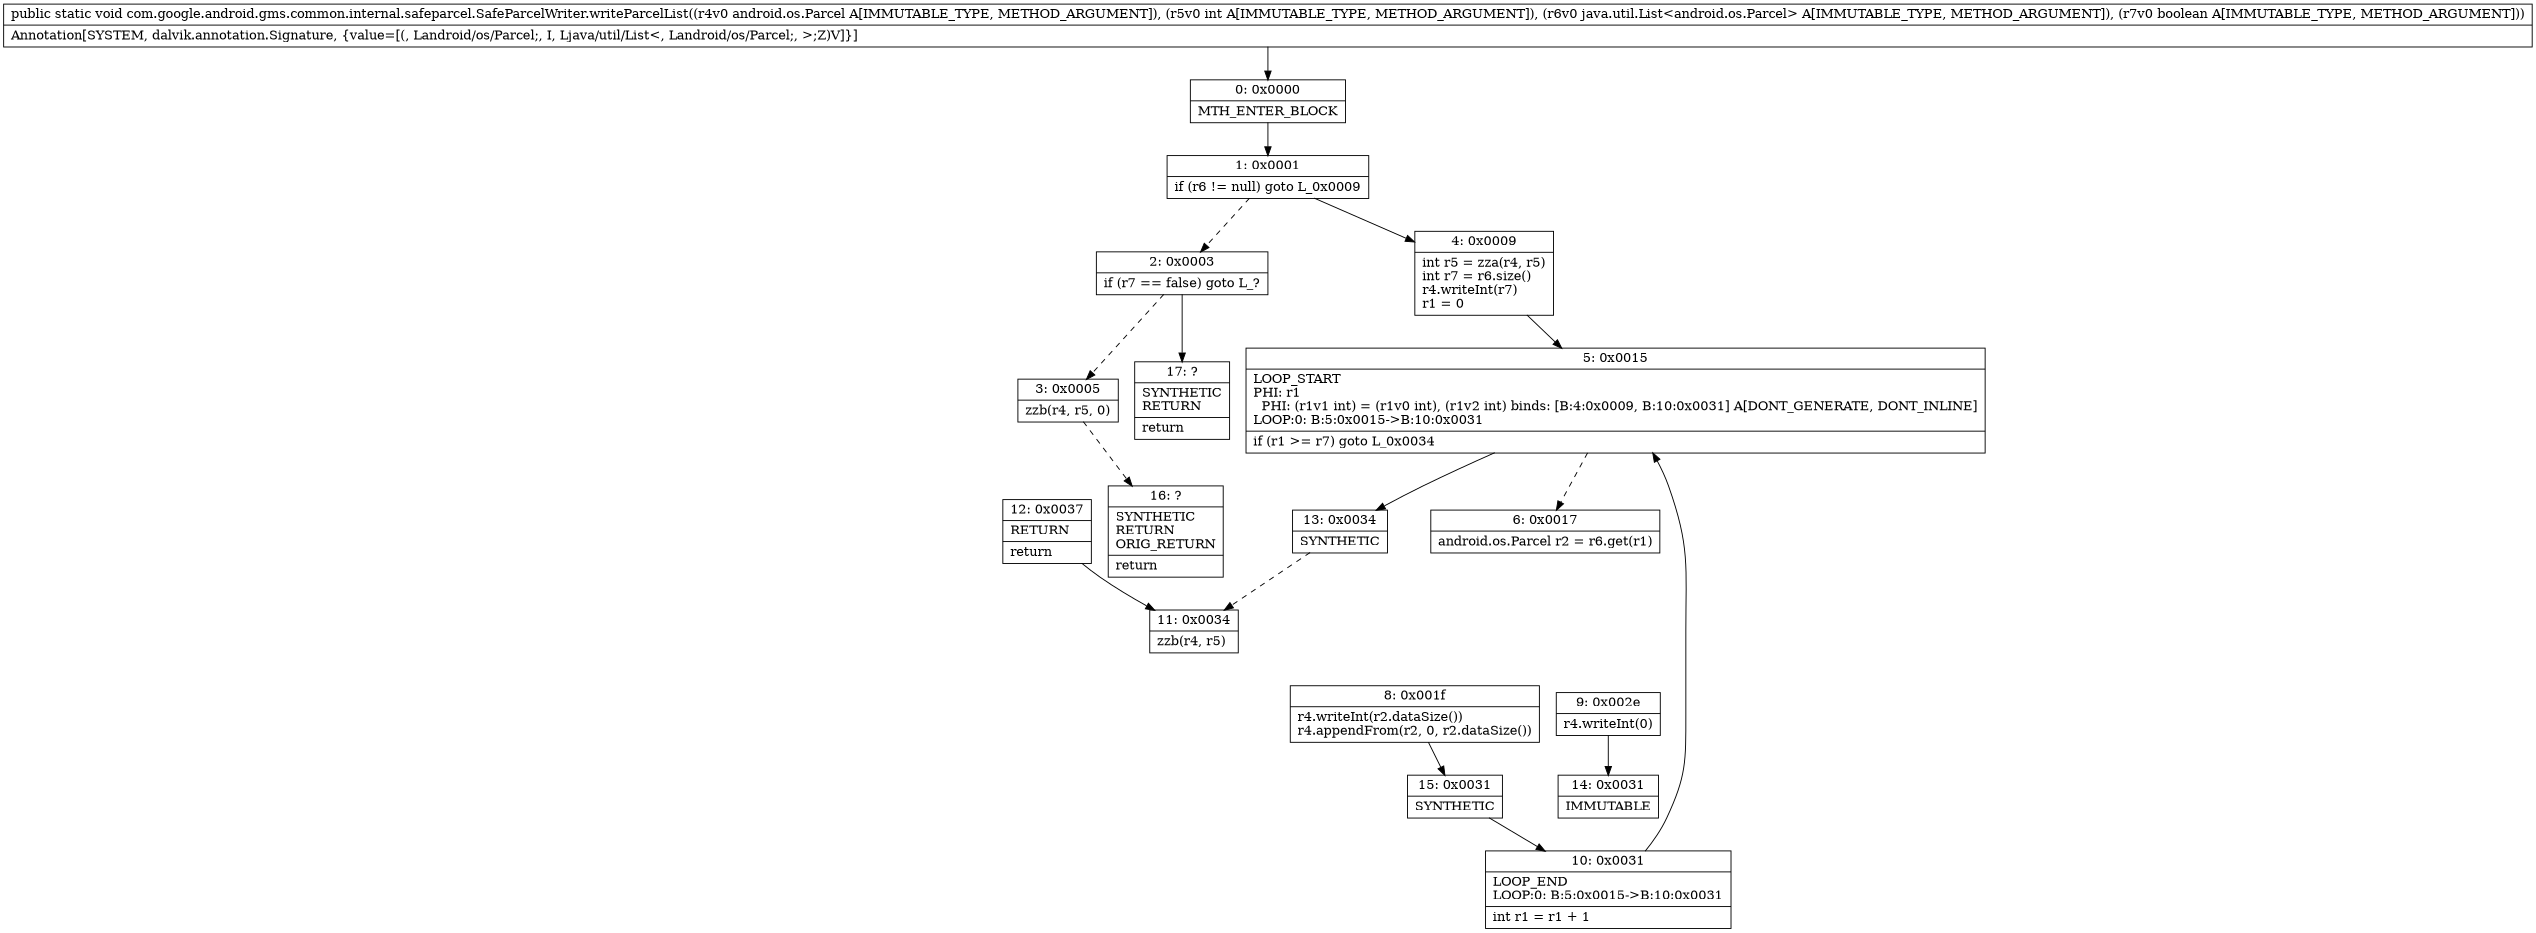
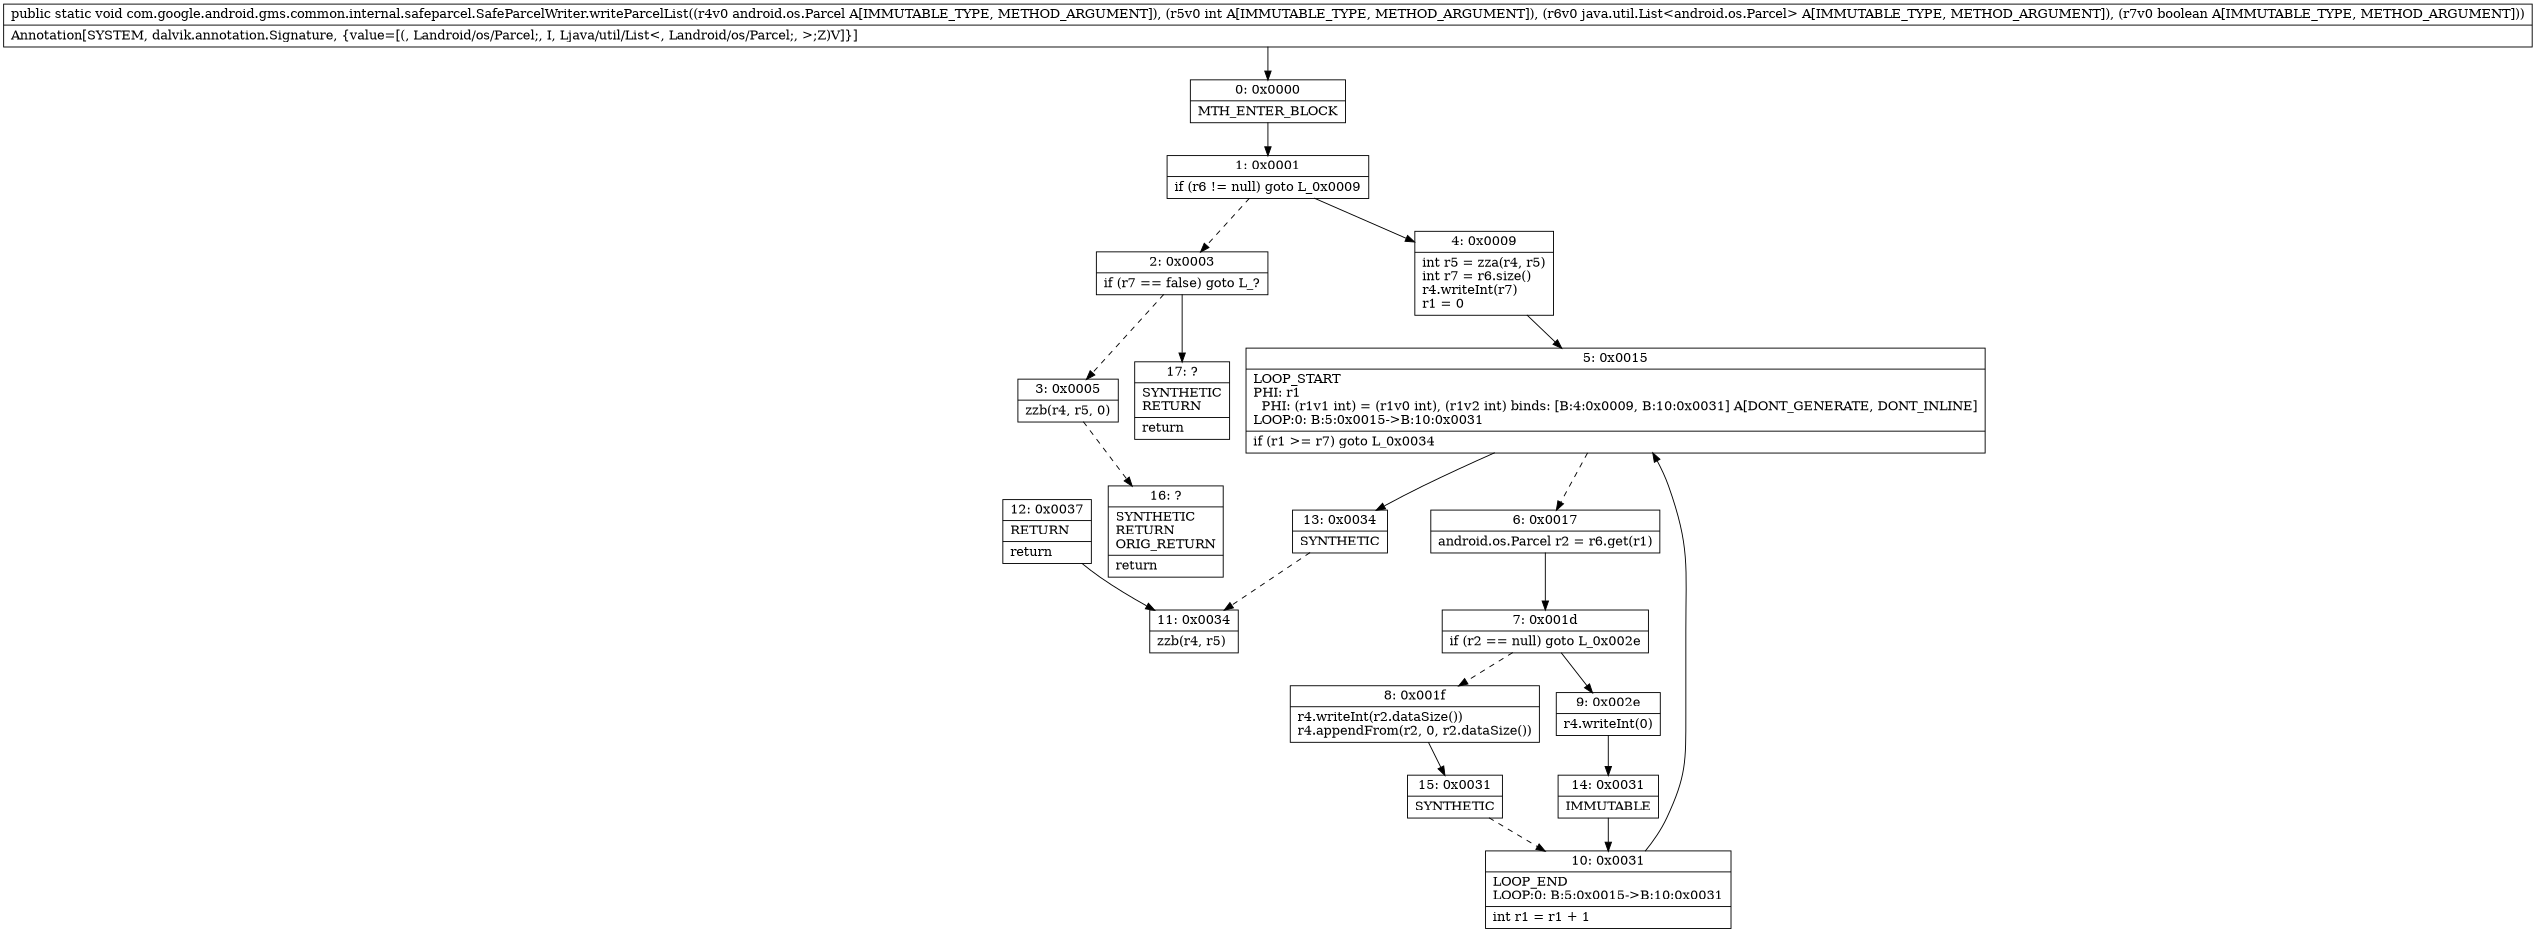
  digraph {
    node [shape=record]
    n1 [label="{0\:\ 0x0000|MTH_ENTER_BLOCK\l}"]
    n2 [label="{1\:\ 0x0001|if (r6 != null) goto L_0x0009\l}"]
    n3 [label="{2\:\ 0x0003|if (r7 == false) goto L_?\l}"]
    n4 [label="{4\:\ 0x0009|int r5 = zza(r4, r5)\lint r7 = r6.size()\lr4.writeInt(r7)\lr1 = 0\l}"]
    n5 [label="{3\:\ 0x0005|zzb(r4, r5, 0)\l}"]
    n6 [label="{17\:\ ?|SYNTHETIC\lRETURN\l|return\l}"]
    n7 [label="{5\:\ 0x0015|LOOP_START\lPHI: r1 \l  PHI: (r1v1 int) = (r1v0 int), (r1v2 int) binds: [B:4:0x0009, B:10:0x0031] A[DONT_GENERATE, DONT_INLINE]\lLOOP:0: B:5:0x0015\-\>B:10:0x0031\l|if (r1 \>= r7) goto L_0x0034\l}"]
    n8 [label="{16\:\ ?|SYNTHETIC\lRETURN\lORIG_RETURN\l|return\l}"]
    n9 [label="{6\:\ 0x0017|android.os.Parcel r2 = r6.get(r1)\l}"]
    n10 [label="{13\:\ 0x0034|SYNTHETIC\l}"]
+   n11 [label="{7\:\ 0x001d|if (r2 == null) goto L_0x002e\l}"]
    n12 [label="{11\:\ 0x0034|zzb(r4, r5)\l}"]
    n13 [label="{8\:\ 0x001f|r4.writeInt(r2.dataSize())\lr4.appendFrom(r2, 0, r2.dataSize())\l}"]
    n14 [label="{9\:\ 0x002e|r4.writeInt(0)\l}"]
    n15 [label="{15\:\ 0x0031|SYNTHETIC\l}"]
    n16 [label="{14\:\ 0x0031|IMMUTABLE\l}"]
    n17 [label="{10\:\ 0x0031|LOOP_END\lLOOP:0: B:5:0x0015\-\>B:10:0x0031\l|int r1 = r1 + 1\l}"]
    n18 [label="{12\:\ 0x0037|RETURN\l|return\l}"]
    n19 [label="{public static void com.google.android.gms.common.internal.safeparcel.SafeParcelWriter.writeParcelList((r4v0 android.os.Parcel A[IMMUTABLE_TYPE, METHOD_ARGUMENT]), (r5v0 int A[IMMUTABLE_TYPE, METHOD_ARGUMENT]), (r6v0 java.util.List\<android.os.Parcel\> A[IMMUTABLE_TYPE, METHOD_ARGUMENT]), (r7v0 boolean A[IMMUTABLE_TYPE, METHOD_ARGUMENT]))  | Annotation[SYSTEM, dalvik.annotation.Signature, \{value=[(, Landroid\/os\/Parcel;, I, Ljava\/util\/List\<, Landroid\/os\/Parcel;, \>;Z)V]\}]\l}"]
    n1 -> n2
    n2 -> n3 [style=dashed]
    n2 -> n4
    n3 -> n5 [style=dashed]
    n3 -> n6
    n4 -> n7
    n5 -> n8 [style=dashed]
    n7 -> n9 [style=dashed]
    n7 -> n10
+   n9 -> n11
    n10 -> n12 [style=dashed]
+   n11 -> n13 [style=dashed]
+   n11 -> n14
    n13 -> n15
    n14 -> n16
-   n15 -> n17
+   n15 -> n17 [style=dashed]
+   n16 -> n17
    n17 -> n7
    n18 -> n12
    n19 -> n1
  }
